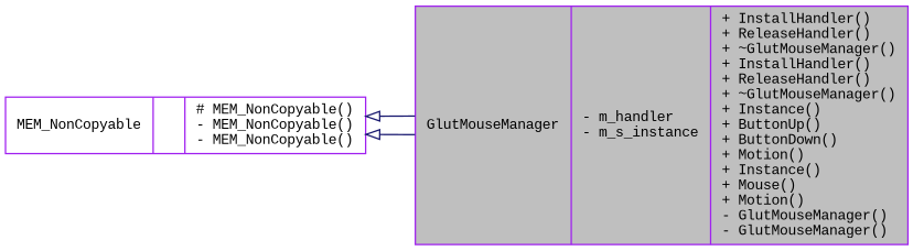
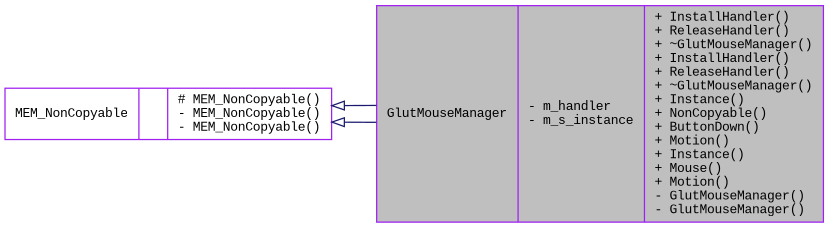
  digraph {
    rankdir=LR
    fontname="Liberation Mono"
    node [color=purple fontname="Liberation Mono" fontsize=10 shape=record style=filled]
    edge [arrowtail=empty color=midnightblue dir=back fontname="Liberation Mono" fontsize=10 labelfontname=Helvetica labelfontsize=10 style=solid]
-   n1 [fillcolor=grey75 fontcolor=black height=0.2 label="{GlutMouseManager\n|- m_handler\l- m_s_instance\l|+ InstallHandler()\l+ ReleaseHandler()\l+ ~GlutMouseManager()\l+ InstallHandler()\l+ ReleaseHandler()\l+ ~GlutMouseManager()\l+ Instance()\l+ ButtonUp()\l+ ButtonDown()\l+ Motion()\l+ Instance()\l+ Mouse()\l+ Motion()\l- GlutMouseManager()\l- GlutMouseManager()\l}" width=0.4]
+   n1 [fillcolor=grey75 fontcolor=black height=0.2 label="{GlutMouseManager\n|- m_handler\l- m_s_instance\l|+ InstallHandler()\l+ ReleaseHandler()\l+ ~GlutMouseManager()\l+ InstallHandler()\l+ ReleaseHandler()\l+ ~GlutMouseManager()\l+ Instance()\l+ NonCopyable()\l+ ButtonDown()\l+ Motion()\l+ Instance()\l+ Mouse()\l+ Motion()\l- GlutMouseManager()\l- GlutMouseManager()\l}" width=0.4]
    n2 [fillcolor=white height=0.2 label="{MEM_NonCopyable\n||# MEM_NonCopyable()\l- MEM_NonCopyable()\l- MEM_NonCopyable()\l}" width=0.4]
    n2 -> n1
    n2 -> n1
  }
